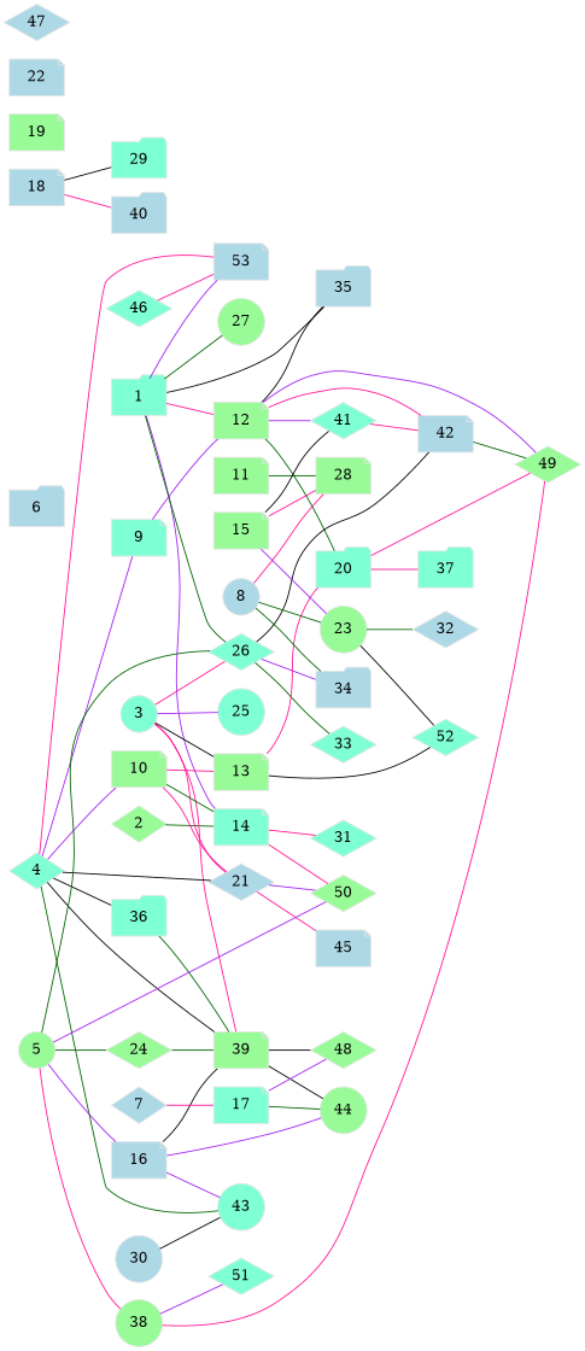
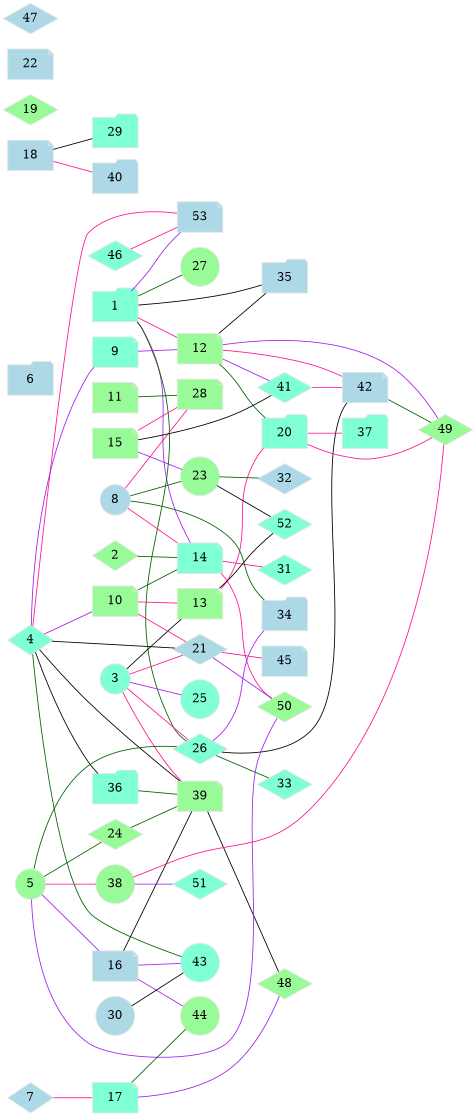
  graph {
    rankdir=LR
    node [color=gray90 fillcolor=aquamarine shape=diamond style=filled]
    edge [color=deeppink]
    1 [shape=folder]
    12 [fillcolor=palegreen shape=note]
    14 [shape=note]
    26
    27 [fillcolor=palegreen shape=circle]
    35 [fillcolor=lightblue shape=folder]
    53 [fillcolor=lightblue shape=note]
    20 [shape=folder]
    41
    42 [fillcolor=lightblue shape=note]
    49 [fillcolor=palegreen]
    50 [fillcolor=palegreen]
    31
    34 [fillcolor=lightblue shape=folder]
    33
    2 [fillcolor=palegreen]
    3 [shape=circle]
    13 [fillcolor=palegreen shape=note]
    21 [fillcolor=lightblue]
    25 [shape=circle]
    39 [fillcolor=palegreen shape=note]
    52
    45 [fillcolor=lightblue shape=note]
    44 [fillcolor=palegreen shape=circle]
    48 [fillcolor=palegreen]
    4
    9 [shape=note]
    10 [fillcolor=palegreen shape=note]
    36 [shape=folder]
    43 [shape=circle]
    5 [fillcolor=palegreen shape=circle]
    16 [fillcolor=lightblue shape=note]
    24 [fillcolor=palegreen]
    38 [fillcolor=palegreen shape=circle]
    51
    6 [fillcolor=lightblue shape=folder]
    7 [fillcolor=lightblue]
    17 [shape=note]
    8 [fillcolor=lightblue shape=circle]
    23 [fillcolor=palegreen shape=circle]
    28 [fillcolor=palegreen shape=note]
    32 [fillcolor=lightblue]
    11 [fillcolor=palegreen shape=note]
    37 [shape=folder]
    15 [fillcolor=palegreen shape=note]
    18 [fillcolor=lightblue shape=note]
    29 [shape=folder]
    40 [fillcolor=lightblue shape=folder]
-   19 [fillcolor=palegreen shape=note]
+   19 [fillcolor=palegreen]
    22 [fillcolor=lightblue shape=note]
    30 [fillcolor=lightblue shape=circle]
    46
    47 [fillcolor=lightblue]
    1 -- 12
    1 -- 14 [color=purple]
    1 -- 26 [color=darkgreen]
    1 -- 27 [color=darkgreen]
    1 -- 35 [color=black]
    1 -- 53 [color=purple]
    12 -- 35 [color=black]
    12 -- 20 [color=darkgreen]
    12 -- 41 [color=purple]
    12 -- 42
    12 -- 49 [color=purple]
    14 -- 50
    14 -- 31
    26 -- 42 [color=black]
    26 -- 34 [color=purple]
    26 -- 33 [color=darkgreen]
    20 -- 49
    20 -- 37
    41 -- 42
    42 -- 49 [color=darkgreen]
    2 -- 14 [color=darkgreen]
    3 -- 26
    3 -- 13 [color=black]
    3 -- 21
    3 -- 25 [color=purple]
    3 -- 39
    13 -- 20
    13 -- 52 [color=black]
    21 -- 50 [color=purple]
    21 -- 45
-   39 -- 44 [color=black]
    39 -- 48 [color=black]
    4 -- 53
    4 -- 21 [color=black]
    4 -- 39 [color=black]
    4 -- 9 [color=purple]
    4 -- 10 [color=purple]
    4 -- 36 [color=black]
    4 -- 43 [color=darkgreen]
    9 -- 12 [color=purple]
    10 -- 14 [color=darkgreen]
    10 -- 13
    10 -- 21
    36 -- 39 [color=darkgreen]
    5 -- 26 [color=darkgreen]
    5 -- 50 [color=purple]
    5 -- 16 [color=purple]
    5 -- 24 [color=darkgreen]
    5 -- 38
    16 -- 39 [color=black]
    16 -- 44 [color=purple]
    16 -- 43 [color=purple]
    24 -- 39 [color=darkgreen]
    38 -- 49
    38 -- 51 [color=purple]
    7 -- 17
    17 -- 44 [color=darkgreen]
    17 -- 48 [color=purple]
+   8 -- 14
    8 -- 34 [color=darkgreen]
    8 -- 23 [color=darkgreen]
    8 -- 28
    23 -- 52 [color=black]
    23 -- 32 [color=darkgreen]
    11 -- 28 [color=darkgreen]
    15 -- 41 [color=black]
    15 -- 23 [color=purple]
    15 -- 28
    18 -- 29 [color=black]
    18 -- 40
    30 -- 43 [color=black]
    46 -- 53
  }
